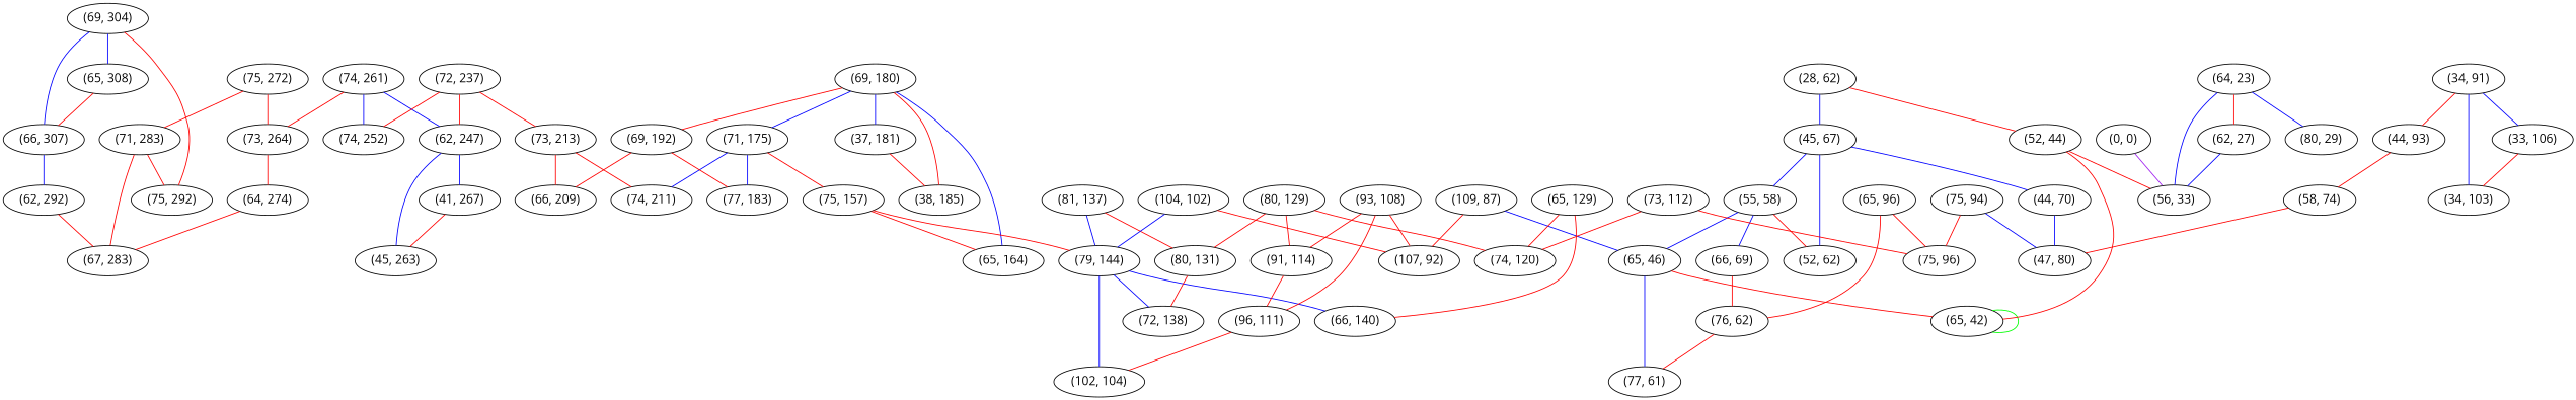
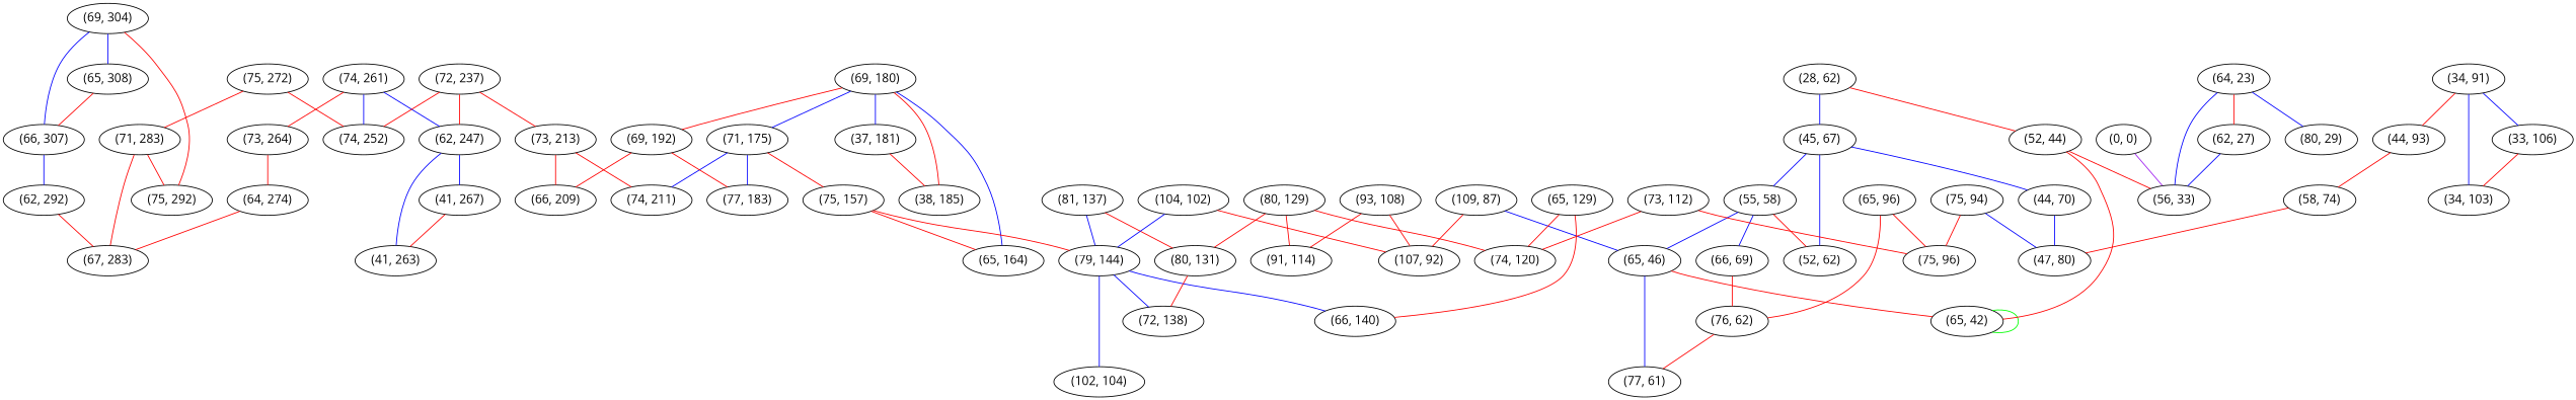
  graph {
    fontname="Open Sans"
    node [fontname="Open Sans"]
    edge [color=red fontname="Open Sans" weight=1]
    "(75, 272)"
    "(71, 283)"
    "(73, 264)"
    "(75, 292)"
    "(67, 283)"
    "(64, 274)"
    "(109, 87)"
    "(107, 92)"
    "(65, 46)"
    "(65, 42)"
    "(77, 61)"
    "(28, 62)"
    "(45, 67)"
    "(52, 44)"
    "(44, 70)"
    "(55, 58)"
    "(52, 62)"
    "(56, 33)"
    "(69, 304)"
    "(65, 308)"
    "(66, 307)"
    "(62, 292)"
    "(47, 80)"
    "(66, 69)"
    "(69, 180)"
    "(37, 181)"
    "(71, 175)"
    "(69, 192)"
    "(65, 164)"
    "(38, 185)"
    "(75, 157)"
    "(77, 183)"
    "(74, 211)"
    "(66, 209)"
    "(0, 0)"
    "(76, 62)"
    "(34, 91)"
    "(44, 93)"
    "(33, 106)"
    "(34, 103)"
    "(58, 74)"
    "(64, 23)"
    "(62, 27)"
    "(80, 29)"
    "(79, 144)"
    "(74, 261)"
    "(62, 247)"
    "(74, 252)"
    "(41, 267)"
-   "(41, 263)" [label="(45, 263)"]
+   "(41, 263)"
    "(72, 237)"
    "(73, 213)"
    "(81, 137)"
    "(80, 131)"
    "(66, 140)"
    "(72, 138)"
    "(102, 104)"
    "(65, 129)"
    "(74, 120)"
    "(93, 108)"
    "(91, 114)"
-   "(96, 111)"
    "(80, 129)"
    "(104, 102)"
    "(65, 96)"
    "(75, 96)"
    "(73, 112)"
    "(75, 94)"
    "(75, 272)" -- "(71, 283)"
-   "(75, 272)" -- "(73, 264)"
+   "(75, 272)" -- "(74, 252)"
    "(71, 283)" -- "(75, 292)"
    "(71, 283)" -- "(67, 283)"
    "(73, 264)" -- "(64, 274)"
    "(64, 274)" -- "(67, 283)"
    "(109, 87)" -- "(107, 92)"
    "(109, 87)" -- "(65, 46)" [color=blue weight=3]
    "(65, 46)" -- "(65, 42)"
    "(65, 46)" -- "(77, 61)" [color=blue weight=3]
    "(65, 42)" -- "(65, 42)" [color=green weight=2]
    "(28, 62)" -- "(45, 67)" [color=blue weight=3]
    "(28, 62)" -- "(52, 44)"
    "(45, 67)" -- "(44, 70)" [color=blue]
    "(45, 67)" -- "(55, 58)" [color=blue weight=3]
    "(45, 67)" -- "(52, 62)" [color=blue weight=3]
    "(52, 44)" -- "(65, 42)"
    "(52, 44)" -- "(56, 33)"
    "(44, 70)" -- "(47, 80)" [color=blue weight=3]
    "(55, 58)" -- "(65, 46)" [color=blue weight=3]
    "(55, 58)" -- "(52, 62)"
    "(55, 58)" -- "(66, 69)" [color=blue weight=3]
    "(69, 304)" -- "(75, 292)"
    "(69, 304)" -- "(65, 308)" [color=blue weight=3]
    "(69, 304)" -- "(66, 307)" [color=blue weight=3]
    "(65, 308)" -- "(66, 307)"
    "(66, 307)" -- "(62, 292)" [color=blue weight=3]
    "(62, 292)" -- "(67, 283)"
    "(66, 69)" -- "(76, 62)"
    "(69, 180)" -- "(37, 181)" [color=blue weight=3]
    "(69, 180)" -- "(71, 175)" [color=blue weight=3]
    "(69, 180)" -- "(69, 192)"
    "(69, 180)" -- "(65, 164)" [color=blue weight=3]
    "(69, 180)" -- "(38, 185)" [weight=3]
    "(37, 181)" -- "(38, 185)"
    "(71, 175)" -- "(75, 157)"
    "(71, 175)" -- "(77, 183)" [color=blue weight=3]
    "(71, 175)" -- "(74, 211)" [color=blue weight=3]
    "(69, 192)" -- "(77, 183)"
    "(69, 192)" -- "(66, 209)"
    "(75, 157)" -- "(65, 164)"
    "(75, 157)" -- "(79, 144)"
    "(0, 0)" -- "(56, 33)" [color=purple weight=4]
    "(76, 62)" -- "(77, 61)"
    "(34, 91)" -- "(44, 93)"
    "(34, 91)" -- "(33, 106)" [color=blue weight=3]
    "(34, 91)" -- "(34, 103)" [color=blue weight=3]
    "(44, 93)" -- "(58, 74)"
    "(33, 106)" -- "(34, 103)"
    "(58, 74)" -- "(47, 80)"
    "(64, 23)" -- "(56, 33)" [color=blue weight=3]
    "(64, 23)" -- "(62, 27)"
    "(64, 23)" -- "(80, 29)" [color=blue weight=3]
    "(62, 27)" -- "(56, 33)" [color=blue weight=3]
    "(79, 144)" -- "(66, 140)" [color=blue weight=3]
    "(79, 144)" -- "(72, 138)" [color=blue weight=3]
    "(79, 144)" -- "(102, 104)" [color=blue weight=3]
    "(74, 261)" -- "(73, 264)"
    "(74, 261)" -- "(62, 247)" [color=blue weight=3]
    "(74, 261)" -- "(74, 252)" [color=blue weight=3]
    "(62, 247)" -- "(41, 267)" [color=blue weight=3]
    "(62, 247)" -- "(41, 263)" [color=blue weight=3]
    "(41, 267)" -- "(41, 263)"
    "(72, 237)" -- "(62, 247)"
    "(72, 237)" -- "(74, 252)"
    "(72, 237)" -- "(73, 213)"
    "(73, 213)" -- "(74, 211)"
    "(73, 213)" -- "(66, 209)"
    "(81, 137)" -- "(79, 144)" [color=blue weight=3]
    "(81, 137)" -- "(80, 131)"
    "(80, 131)" -- "(72, 138)"
    "(65, 129)" -- "(66, 140)"
    "(65, 129)" -- "(74, 120)"
    "(93, 108)" -- "(107, 92)"
    "(93, 108)" -- "(91, 114)"
-   "(93, 108)" -- "(96, 111)"
-   "(91, 114)" -- "(96, 111)"
-   "(96, 111)" -- "(102, 104)"
    "(80, 129)" -- "(80, 131)"
    "(80, 129)" -- "(74, 120)"
    "(80, 129)" -- "(91, 114)"
    "(104, 102)" -- "(107, 92)"
    "(104, 102)" -- "(79, 144)" [color=blue weight=3]
    "(65, 96)" -- "(76, 62)"
    "(65, 96)" -- "(75, 96)"
    "(73, 112)" -- "(74, 120)"
    "(73, 112)" -- "(75, 96)"
    "(75, 94)" -- "(47, 80)" [color=blue weight=3]
    "(75, 94)" -- "(75, 96)"
  }
